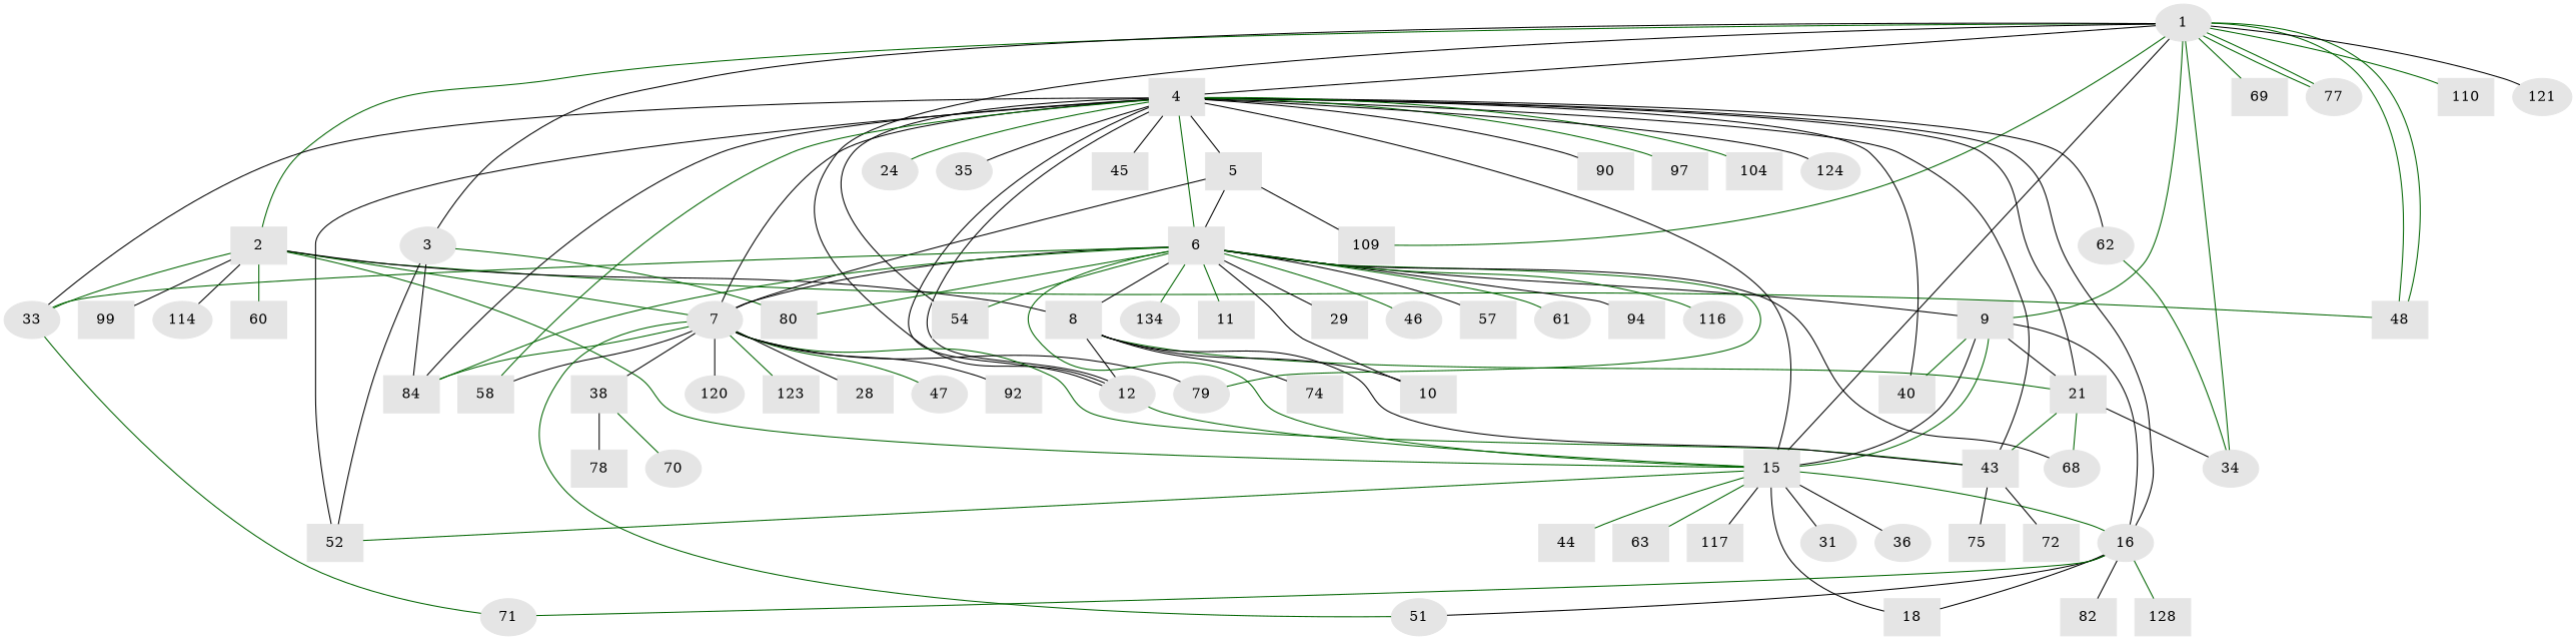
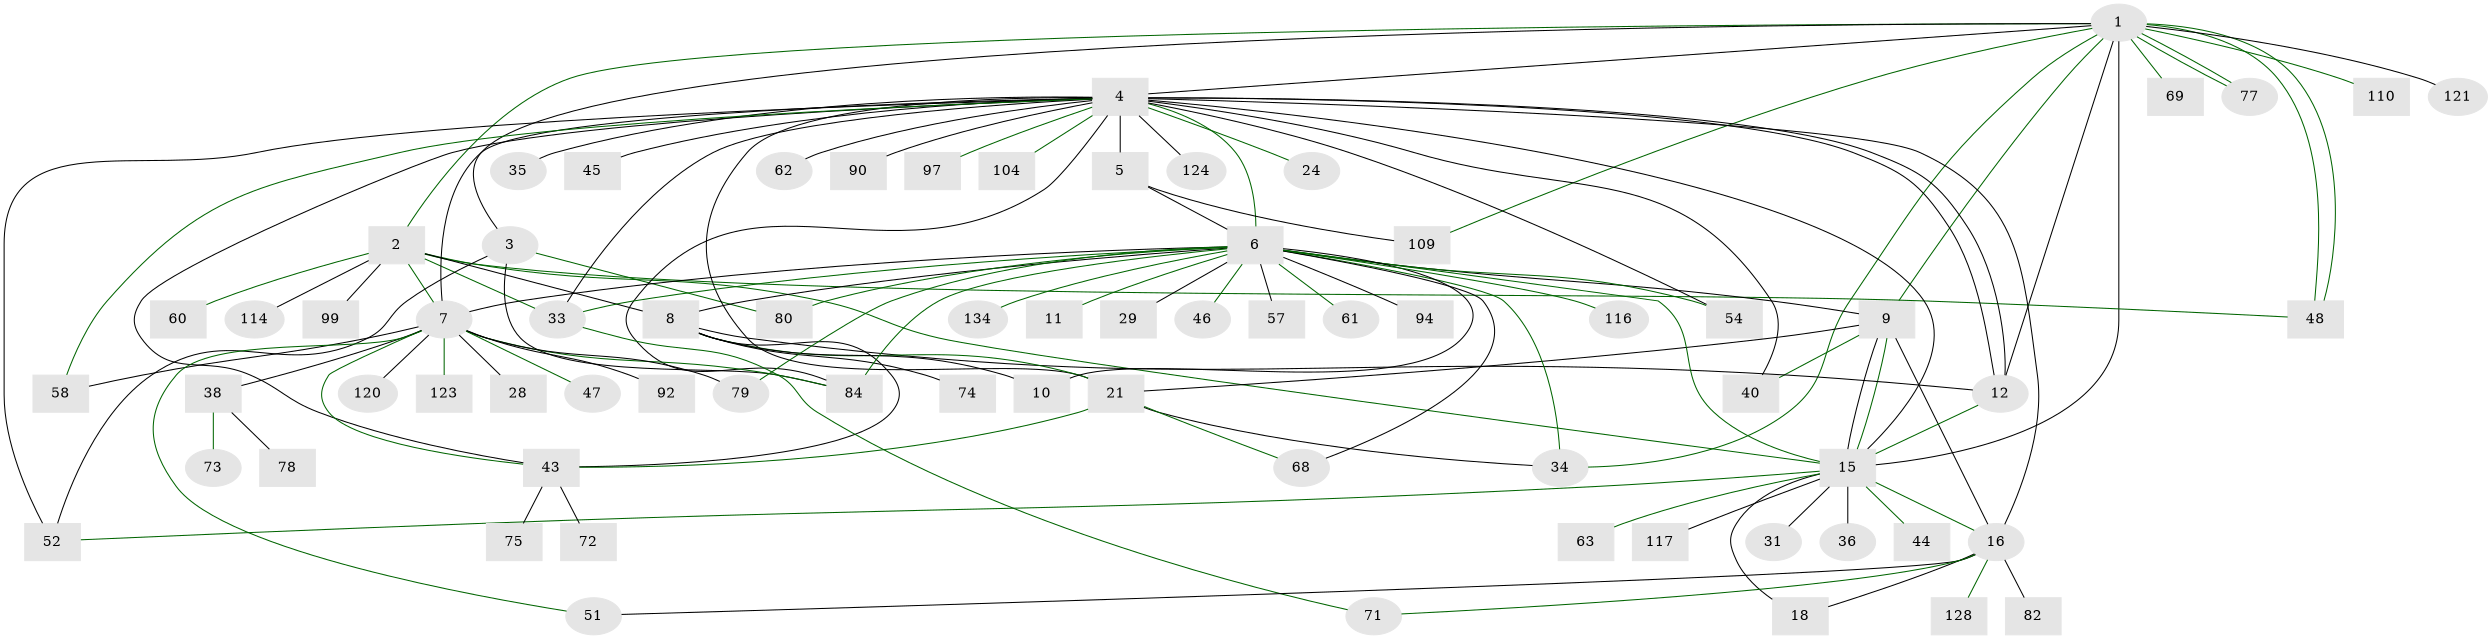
  graph {
    node [color=gray90 shape=box style=filled]
    edge [color=black]
    1 [shape=ellipse]
    2
    3 [shape=ellipse]
    4 [super="+13"]
    9 [super="+115+103+42+50"]
    12 [shape=ellipse super="+87"]
    15 [super="+106+27"]
    34 [shape=ellipse super="+122"]
    48 [super="+118+85+83+66"]
    69
    77 [shape=ellipse super="+91"]
    109 [super="+119"]
    110
    121 [shape=ellipse]
    7 [shape=ellipse super="+14+39"]
    8 [super="+100+98+19"]
    33 [shape=ellipse super="+81+41+131"]
    60
    99
    114 [shape=ellipse]
    52 [super="+89"]
    80 [super="+105"]
    84 [super="+137+139"]
    5
    6
    16 [shape=ellipse]
    21 [super="+37+25+22"]
    24 [shape=ellipse]
    35 [shape=ellipse]
    40
    43 [super="+56+101+67"]
    45
    54
    58
    62 [shape=ellipse]
    90
    97
    104
    124 [shape=ellipse]
    18
    31 [shape=ellipse]
    36 [shape=ellipse]
    44
    63
    117
    79 [shape=ellipse]
    28
    38 [super="+113"]
    47 [shape=ellipse]
    51 [shape=ellipse]
    92
    120 [shape=ellipse]
    123
    10
    74
    71 [shape=ellipse]
    11
    29
    46 [shape=ellipse]
    57
    61 [shape=ellipse]
    68 [shape=ellipse]
    94
    116 [shape=ellipse]
    134 [shape=ellipse]
    82
    128
    72
    75 [super="+130"]
-   73 [shape=ellipse label=70]
+   73 [shape=ellipse]
    78 [super="+129"]
    1 -- 2 [color=darkgreen]
    1 -- 3
    1 -- 4
    1 -- 9 [color=darkgreen]
    1 -- 12
    1 -- 15 [weight=2]
    1 -- 34 [color=darkgreen]
    1 -- 48 [color=darkgreen]
    1 -- 48 [color=darkgreen]
    1 -- 69 [color=darkgreen]
    1 -- 77 [color=darkgreen]
    1 -- 77 [color=darkgreen]
    1 -- 109 [color=darkgreen]
    1 -- 110 [color=darkgreen]
    1 -- 121
    2 -- 15 [color=darkgreen]
    2 -- 48 [color=darkgreen]
    2 -- 7 [color=darkgreen]
    2 -- 8
    2 -- 33 [color=darkgreen]
    2 -- 60 [color=darkgreen]
    2 -- 99
    2 -- 114
    3 -- 52
    3 -- 80 [color=darkgreen]
    3 -- 84
    4 -- 12 [weight=3]
    4 -- 12
    4 -- 15 [weight=2]
    4 -- 7
    4 -- 33
    4 -- 52 [weight=2]
    4 -- 84
    4 -- 5 [weight=2]
    4 -- 6 [color=darkgreen weight=2]
    4 -- 16
    4 -- 21
    4 -- 24 [color=darkgreen]
    4 -- 35
    4 -- 40
    4 -- 43
    4 -- 45
    4 -- 54
    4 -- 58 [color=darkgreen]
    4 -- 62
    4 -- 90
    4 -- 97 [color=darkgreen]
    4 -- 104 [color=darkgreen]
    4 -- 124
    9 -- 15
    9 -- 15 [color=darkgreen]
    9 -- 16
    9 -- 21
    9 -- 40 [color=darkgreen]
    12 -- 15 [color=darkgreen]
    15 -- 52 [color=darkgreen]
    15 -- 16 [color=darkgreen]
    15 -- 18
    15 -- 31
    15 -- 36
    15 -- 44 [color=darkgreen]
    15 -- 63 [color=darkgreen]
    15 -- 117
    7 -- 84 [color=darkgreen weight=2]
    7 -- 43 [color=darkgreen weight=2]
    7 -- 58
    7 -- 79
    7 -- 28
    7 -- 38
    7 -- 47 [color=darkgreen weight=2]
    7 -- 51 [color=darkgreen]
    7 -- 92
    7 -- 120
    7 -- 123 [color=darkgreen]
    8 -- 12
    8 -- 21 [color=darkgreen]
    8 -- 43
    8 -- 10
    8 -- 74
    33 -- 71 [color=darkgreen]
    5 -- 109
-   5 -- 7
    5 -- 6
    6 -- 9
    6 -- 15 [color=darkgreen weight=2]
-   62 -- 34 [color=darkgreen]
+   6 -- 34 [color=darkgreen]
    6 -- 7
    6 -- 8 [weight=2]
    6 -- 33 [color=darkgreen]
    6 -- 80 [color=darkgreen]
    6 -- 84 [color=darkgreen]
    6 -- 54 [color=darkgreen]
    6 -- 79 [color=darkgreen]
    6 -- 10
    6 -- 11 [color=darkgreen]
    6 -- 29
    6 -- 46 [color=darkgreen]
    6 -- 57
    6 -- 61 [color=darkgreen]
    6 -- 68
    6 -- 94
    6 -- 116 [color=darkgreen]
    6 -- 134 [color=darkgreen]
    16 -- 18
    16 -- 51
    16 -- 71 [color=darkgreen]
    16 -- 82
    16 -- 128 [color=darkgreen]
    21 -- 34
    21 -- 43 [color=darkgreen weight=2]
    21 -- 68 [color=darkgreen]
    43 -- 72
    43 -- 75
    38 -- 73 [color=darkgreen]
    38 -- 78
  }
